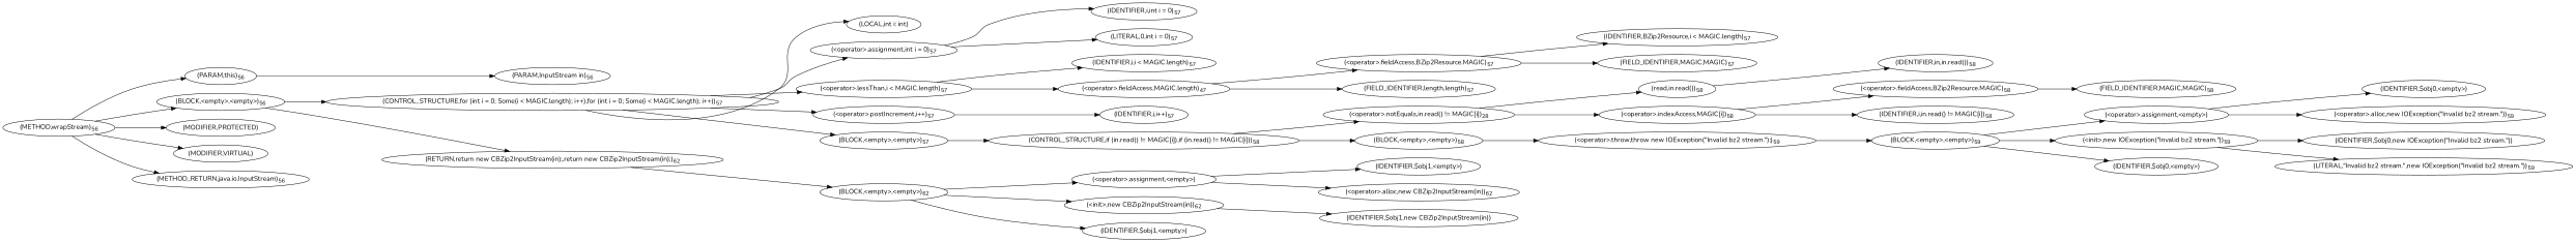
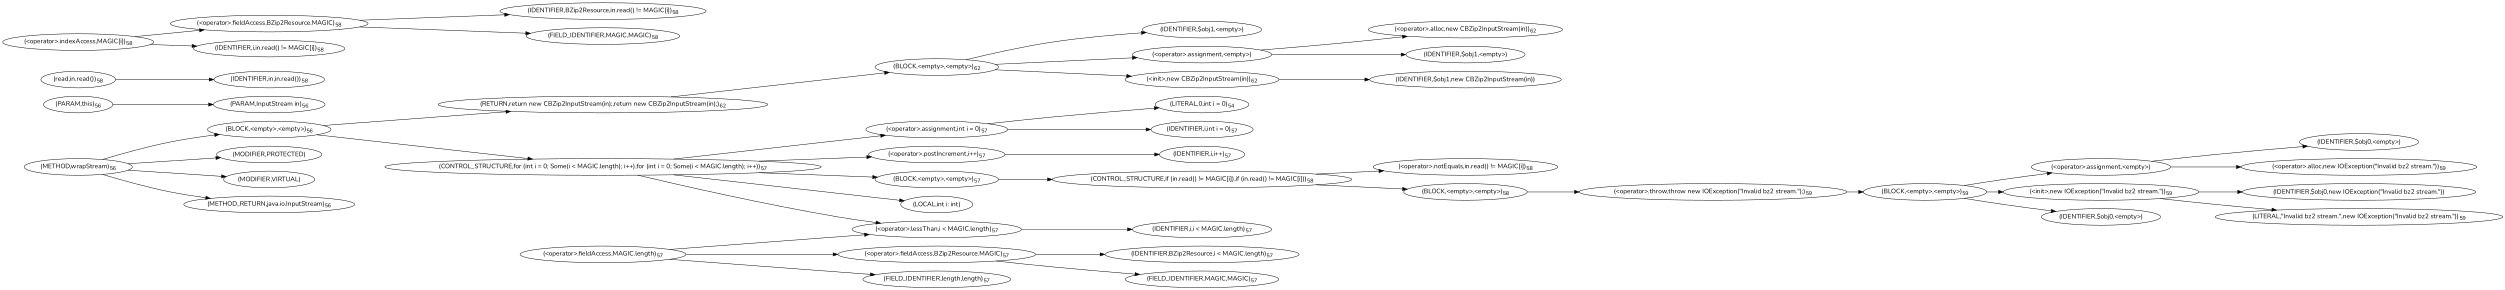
  digraph {
    fontname=Nunito
    rankdir=LR
    node [fontname=Nunito]
    edge [fontname=Nunito]
    n1 [label=<(METHOD,wrapStream)<SUB>56</SUB>>]
    n2 [label=<(PARAM,this)<SUB>56</SUB>>]
    n3 [label=<(BLOCK,&lt;empty&gt;,&lt;empty&gt;)<SUB>56</SUB>>]
    n4 [label=<(MODIFIER,PROTECTED)>]
    n5 [label=<(MODIFIER,VIRTUAL)>]
    n6 [label=<(METHOD_RETURN,java.io.InputStream)<SUB>56</SUB>>]
    n7 [label=<(PARAM,InputStream in)<SUB>56</SUB>>]
    n8 [label=<(CONTROL_STRUCTURE,for (int i = 0; Some(i &lt; MAGIC.length); i++),for (int i = 0; Some(i &lt; MAGIC.length); i++))<SUB>57</SUB>>]
    n9 [label=<(RETURN,return new CBZip2InputStream(in);,return new CBZip2InputStream(in);)<SUB>62</SUB>>]
    n10 [label=<(LOCAL,int i: int)>]
    n11 [label=<(&lt;operator&gt;.assignment,int i = 0)<SUB>57</SUB>>]
    n12 [label=<(&lt;operator&gt;.lessThan,i &lt; MAGIC.length)<SUB>57</SUB>>]
    n13 [label=<(&lt;operator&gt;.postIncrement,i++)<SUB>57</SUB>>]
    n14 [label=<(BLOCK,&lt;empty&gt;,&lt;empty&gt;)<SUB>57</SUB>>]
    n15 [label=<(BLOCK,&lt;empty&gt;,&lt;empty&gt;)<SUB>62</SUB>>]
    n16 [label=<(IDENTIFIER,i,int i = 0)<SUB>57</SUB>>]
-   n17 [label=<(LITERAL,0,int i = 0)<SUB>57</SUB>>]
+   n17 [label=<(LITERAL,0,int i = 0)<SUB>54</SUB>>]
    n18 [label=<(IDENTIFIER,i,i &lt; MAGIC.length)<SUB>57</SUB>>]
-   n19 [label=<(&lt;operator&gt;.fieldAccess,MAGIC.length)<SUB>47</SUB>>]
+   n19 [label=<(&lt;operator&gt;.fieldAccess,MAGIC.length)<SUB>57</SUB>>]
    n20 [label=<(IDENTIFIER,i,i++)<SUB>57</SUB>>]
    n21 [label=<(CONTROL_STRUCTURE,if (in.read() != MAGIC[i]),if (in.read() != MAGIC[i]))<SUB>58</SUB>>]
    n22 [label=<(&lt;operator&gt;.fieldAccess,BZip2Resource.MAGIC)<SUB>57</SUB>>]
    n23 [label=<(FIELD_IDENTIFIER,length,length)<SUB>57</SUB>>]
    n24 [label=<(IDENTIFIER,BZip2Resource,i &lt; MAGIC.length)<SUB>57</SUB>>]
    n25 [label=<(FIELD_IDENTIFIER,MAGIC,MAGIC)<SUB>57</SUB>>]
-   n26 [label=<(&lt;operator&gt;.notEquals,in.read() != MAGIC[i])<SUB>28</SUB>>]
+   n26 [label=<(&lt;operator&gt;.notEquals,in.read() != MAGIC[i])<SUB>58</SUB>>]
    n27 [label=<(BLOCK,&lt;empty&gt;,&lt;empty&gt;)<SUB>58</SUB>>]
    n28 [label=<(read,in.read())<SUB>58</SUB>>]
    n29 [label=<(&lt;operator&gt;.indexAccess,MAGIC[i])<SUB>58</SUB>>]
    n30 [label=<(&lt;operator&gt;.throw,throw new IOException(&quot;Invalid bz2 stream.&quot;);)<SUB>59</SUB>>]
    n31 [label=<(IDENTIFIER,in,in.read())<SUB>58</SUB>>]
    n32 [label=<(&lt;operator&gt;.fieldAccess,BZip2Resource.MAGIC)<SUB>58</SUB>>]
    n33 [label=<(IDENTIFIER,i,in.read() != MAGIC[i])<SUB>58</SUB>>]
+   n34 [label=<(IDENTIFIER,BZip2Resource,in.read() != MAGIC[i])<SUB>58</SUB>>]
    n35 [label=<(FIELD_IDENTIFIER,MAGIC,MAGIC)<SUB>58</SUB>>]
    n36 [label=<(BLOCK,&lt;empty&gt;,&lt;empty&gt;)<SUB>59</SUB>>]
    n37 [label=<(&lt;operator&gt;.assignment,&lt;empty&gt;)>]
    n38 [label=<(&lt;init&gt;,new IOException(&quot;Invalid bz2 stream.&quot;))<SUB>59</SUB>>]
    n39 [label=<(IDENTIFIER,$obj0,&lt;empty&gt;)>]
    n40 [label=<(IDENTIFIER,$obj0,&lt;empty&gt;)>]
    n41 [label=<(&lt;operator&gt;.alloc,new IOException(&quot;Invalid bz2 stream.&quot;))<SUB>59</SUB>>]
    n42 [label=<(IDENTIFIER,$obj0,new IOException(&quot;Invalid bz2 stream.&quot;))>]
    n43 [label=<(LITERAL,&quot;Invalid bz2 stream.&quot;,new IOException(&quot;Invalid bz2 stream.&quot;))<SUB>59</SUB>>]
    n44 [label=<(&lt;operator&gt;.assignment,&lt;empty&gt;)>]
    n45 [label=<(&lt;init&gt;,new CBZip2InputStream(in))<SUB>62</SUB>>]
    n46 [label=<(IDENTIFIER,$obj1,&lt;empty&gt;)>]
    n47 [label=<(IDENTIFIER,$obj1,&lt;empty&gt;)>]
    n48 [label=<(&lt;operator&gt;.alloc,new CBZip2InputStream(in))<SUB>62</SUB>>]
    n49 [label=<(IDENTIFIER,$obj1,new CBZip2InputStream(in))>]
-   n1 -> n2
    n1 -> n3
    n1 -> n4
    n1 -> n5
    n1 -> n6
    n2 -> n7
    n3 -> n8
    n3 -> n9
    n8 -> n10
    n8 -> n11
    n8 -> n12
    n8 -> n13
    n8 -> n14
    n9 -> n15
    n11 -> n16
    n11 -> n17
    n12 -> n18
-   n12 -> n19
+   n19 -> n12
    n13 -> n20
    n14 -> n21
    n15 -> n44
    n15 -> n45
    n15 -> n46
    n19 -> n22
    n19 -> n23
    n21 -> n26
    n21 -> n27
    n22 -> n24
    n22 -> n25
-   n26 -> n28
-   n26 -> n29
    n27 -> n30
    n28 -> n31
    n29 -> n32
    n29 -> n33
    n30 -> n36
+   n32 -> n34
    n32 -> n35
    n36 -> n37
    n36 -> n38
    n36 -> n39
    n37 -> n40
    n37 -> n41
    n38 -> n42
    n38 -> n43
    n44 -> n47
    n44 -> n48
    n45 -> n49
  }
